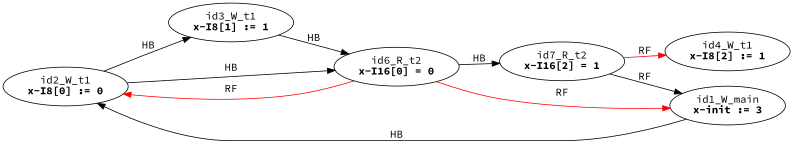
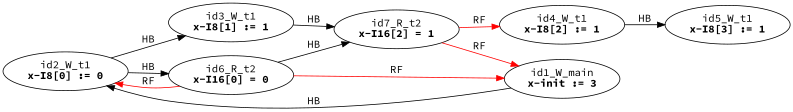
  digraph {
    fontname="Source Code Pro"
    rankdir=LR
    splines=true
    node [fontname="Source Code Pro"]
    edge [color=black fontname="Source Code Pro"]
    n1 [label=<id2_W_t1<br/><B>x-I8[0] := 0</B>>]
    n2 [label=<id3_W_t1<br/><B>x-I8[1] := 1</B>>]
    n3 [label=<id6_R_t2<br/><B>x-I16[0] = 0</B>>]
    n4 [label=<id7_R_t2<br/><B>x-I16[2] = 1</B>>]
    n5 [label=<id1_W_main<br/><B>x-init := 3</B>>]
    n6 [label=<id4_W_t1<br/><B>x-I8[2] := 1</B>>]
+   n7 [label=<id5_W_t1<br/><B>x-I8[3] := 1</B>>]
    n1 -> n2 [label=HB]
    n1 -> n3 [label=HB]
-   n2 -> n3 [label=HB]
+   n2 -> n4 [label=HB]
    n3 -> n1 [color=red label=RF]
    n3 -> n4 [label=HB]
    n3 -> n5 [color=red label=RF]
-   n4 -> n5 [label=RF]
+   n4 -> n5 [color=red label=RF]
    n4 -> n6 [color=red label=RF]
    n5 -> n1 [label=HB]
+   n6 -> n7 [label=HB]
  }
